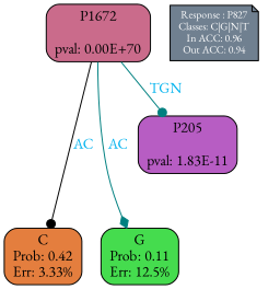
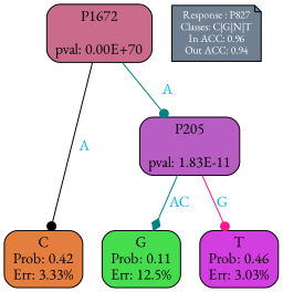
  digraph {
    fontname="EB Garamond"
    ranksep=equally
    splines=polylines
    node [color=black fontname="EB Garamond" shape=box style="filled, rounded"]
    edge [arrowhead=dot color=teal fontcolor=deepskyblue2 fontname="EB Garamond"]
    n1 [fillcolor="#e47e3e" label="C\nProb: 0.42\nErr: 3.33%"]
    n2 [fillcolor="#45dc4e" label="G\nProb: 0.11\nErr: 12.5%"]
+   n3 [fillcolor="#d23edf" label="T\nProb: 0.46\nErr: 3.03%"]
    n4 [align=left fillcolor=slategray fontcolor=white fontsize=10 label="Response : P827\nClasses: C|G|N|T\nIn ACC: 0.96\nOut ACC: 0.94\n" shape=note style=filled]
    n5 [fillcolor="#ca6b8b" label="P1672\n\npval: 0.00E+70"]
    n6 [fillcolor="#b75dc3" label="P205\n\npval: 1.83E-11"]
    subgraph sub_1 {
      rank=same
      n1
      n2
+     n3
    }
    subgraph sub_2 {
      rank=same
      n4
      n5
    }
-   n5 -> n1 [color=black label=AC]
-   n5 -> n6 [label=TGN]
-   n5 -> n2 [arrowhead=diamond label=AC]
+   n5 -> n1 [color=black label=A]
+   n5 -> n6 [label=A]
+   n6 -> n2 [arrowhead=diamond label=AC]
+   n6 -> n3 [color=deeppink label=G]
  }
